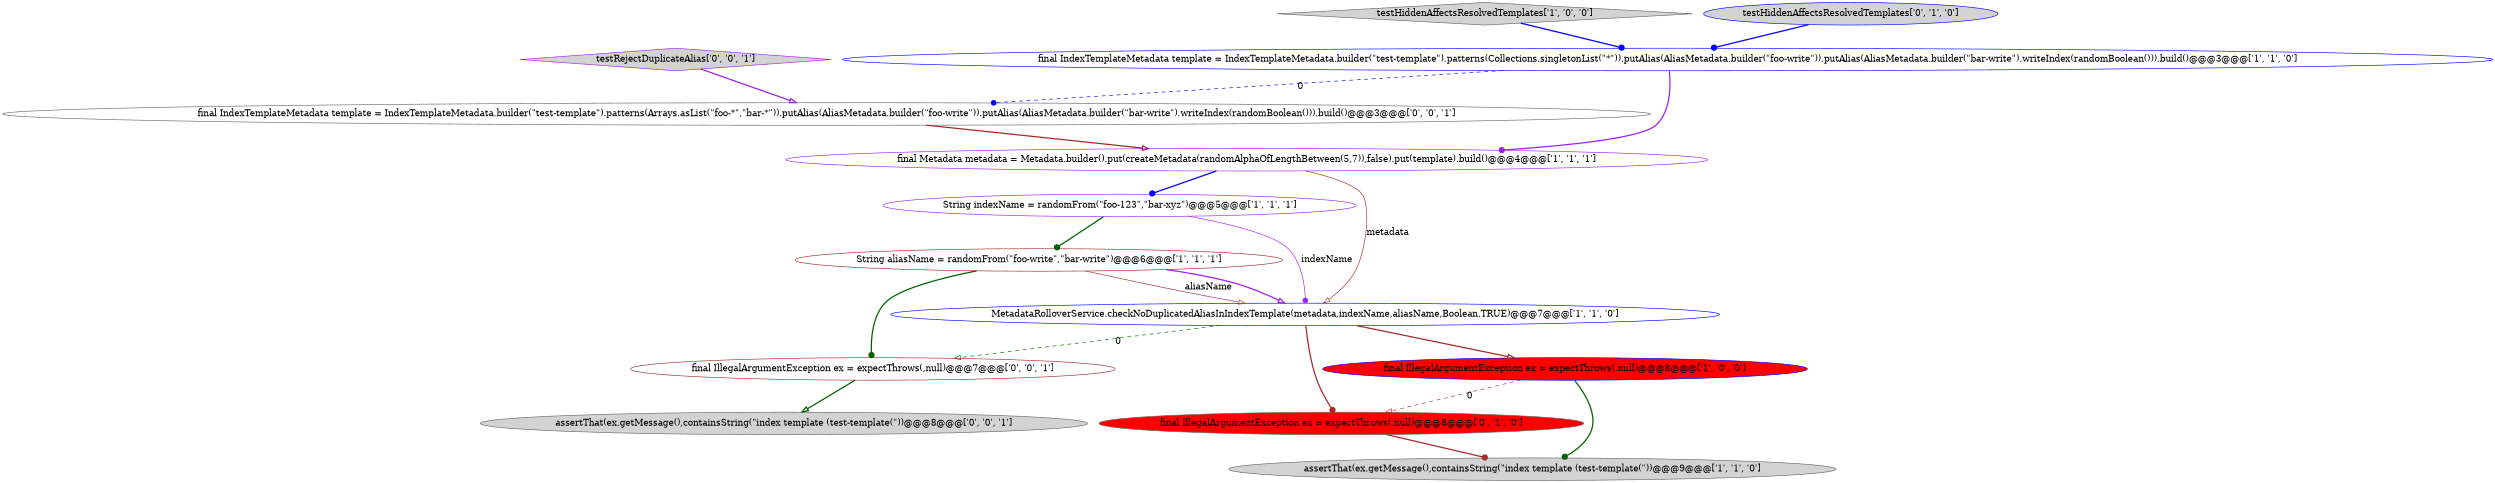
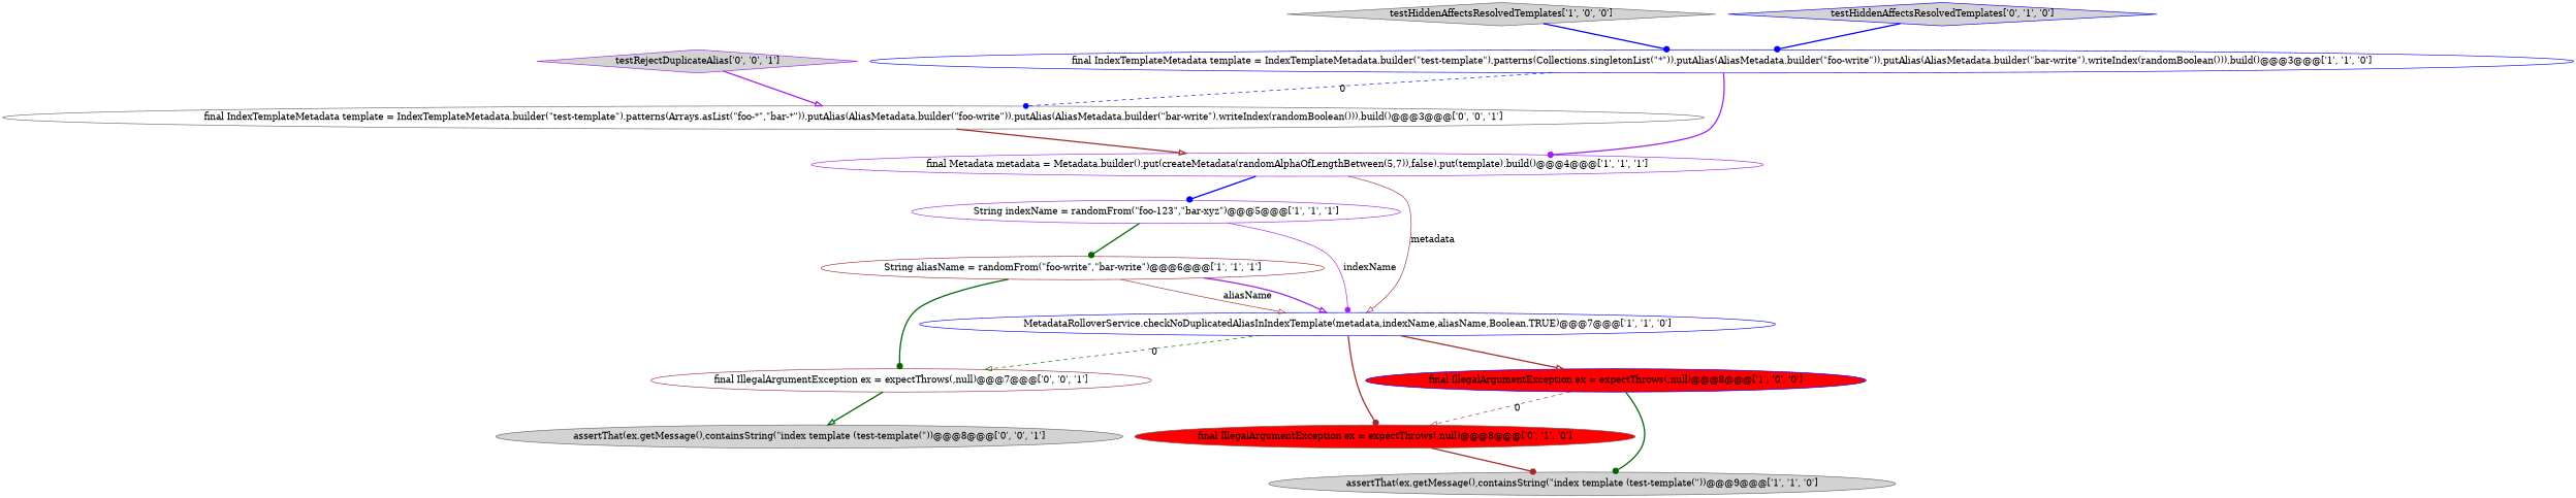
  digraph {
    node [fillcolor=white shape=ellipse style=filled color=gray40]
    edge [style=bold color=brown arrowhead=dot]
    n1 [fillcolor=lightgray label="assertThat(ex.getMessage(),containsString(\"index template (test-template(\"))@@@9@@@['1', '1', '0']"]
    n2 [label="String indexName = randomFrom(\"foo-123\",\"bar-xyz\")@@@5@@@['1', '1', '1']" color=purple]
    n3 [label="MetadataRolloverService.checkNoDuplicatedAliasInIndexTemplate(metadata,indexName,aliasName,Boolean.TRUE)@@@7@@@['1', '1', '0']" color=blue]
    n4 [label="String aliasName = randomFrom(\"foo-write\",\"bar-write\")@@@6@@@['1', '1', '1']" color=brown]
    n5 [fillcolor=red label="final IllegalArgumentException ex = expectThrows(,null)@@@8@@@['1', '0', '0']" color=blue]
    n6 [fillcolor=red label="final IllegalArgumentException ex = expectThrows(,null)@@@8@@@['0', '1', '0']"]
    n7 [label="final IllegalArgumentException ex = expectThrows(,null)@@@7@@@['0', '0', '1']" color=brown]
    n8 [fillcolor=lightgray label="testHiddenAffectsResolvedTemplates['1', '0', '0']" shape=diamond]
    n9 [label="final IndexTemplateMetadata template = IndexTemplateMetadata.builder(\"test-template\").patterns(Collections.singletonList(\"*\")).putAlias(AliasMetadata.builder(\"foo-write\")).putAlias(AliasMetadata.builder(\"bar-write\").writeIndex(randomBoolean())).build()@@@3@@@['1', '1', '0']" color=blue]
    n10 [label="final Metadata metadata = Metadata.builder().put(createMetadata(randomAlphaOfLengthBetween(5,7)),false).put(template).build()@@@4@@@['1', '1', '1']" color=purple]
    n11 [label="final IndexTemplateMetadata template = IndexTemplateMetadata.builder(\"test-template\").patterns(Arrays.asList(\"foo-*\",\"bar-*\")).putAlias(AliasMetadata.builder(\"foo-write\")).putAlias(AliasMetadata.builder(\"bar-write\").writeIndex(randomBoolean())).build()@@@3@@@['0', '0', '1']"]
    n12 [fillcolor=lightgray label="testRejectDuplicateAlias['0', '0', '1']" shape=diamond color=purple]
    n13 [fillcolor=lightgray label="assertThat(ex.getMessage(),containsString(\"index template (test-template(\"))@@@8@@@['0', '0', '1']"]
-   n14 [fillcolor=lightgray label="testHiddenAffectsResolvedTemplates['0', '1', '0']" color=blue]
+   n14 [fillcolor=lightgray label="testHiddenAffectsResolvedTemplates['0', '1', '0']" shape=diamond color=blue]
    n2 -> n3 [label=indexName style=solid color=purple]
    n2 -> n4 [color=darkgreen]
    n3 -> n5 [arrowhead=onormal]
    n3 -> n6
    n3 -> n7 [label=0 style=dashed color=darkgreen arrowhead=onormal]
    n4 -> n3 [label=aliasName style=solid arrowhead=onormal]
    n4 -> n3 [color=purple arrowhead=onormal]
    n4 -> n7 [color=darkgreen]
    n5 -> n1 [color=darkgreen]
    n5 -> n6 [label=0 style=dashed arrowhead=onormal]
    n6 -> n1
    n7 -> n13 [color=darkgreen arrowhead=onormal]
    n8 -> n9 [color=blue]
    n9 -> n10 [color=purple]
    n9 -> n11 [label=0 style=dashed color=blue]
    n10 -> n2 [color=blue]
    n10 -> n3 [label=metadata style=solid arrowhead=onormal]
    n11 -> n10 [arrowhead=onormal]
    n12 -> n11 [color=purple arrowhead=onormal]
    n14 -> n9 [color=blue]
  }
